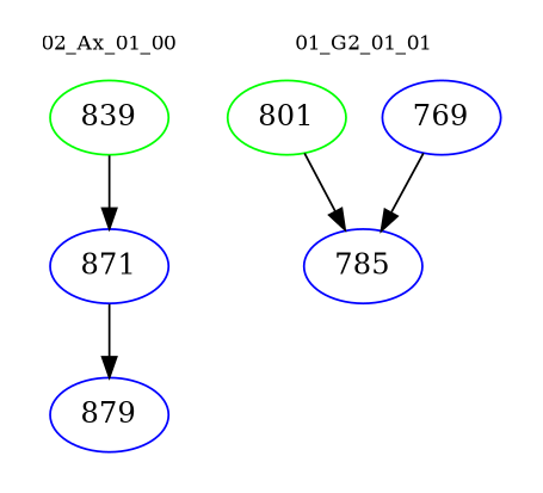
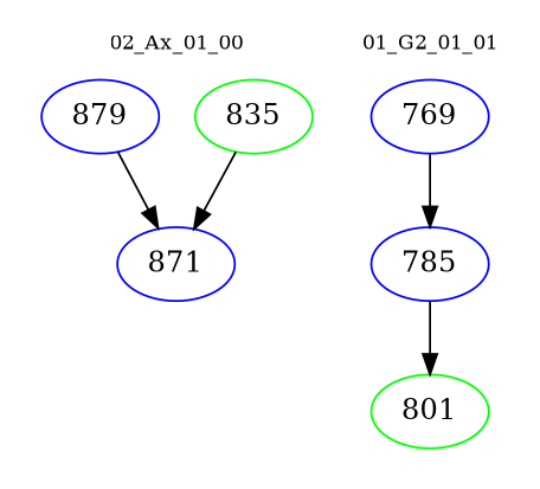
  digraph {
    node [color=blue]
    edge [color=black]
    n1 [label=871]
-   n2 [color=green label=839]
+   n2 [color=green label=835]
    n3 [label=879]
    n4 [label=785]
    n5 [label=769]
    n6 [color=green label=801]
    subgraph cluster_1 {
      color=white
      fontsize=10
      label="02_Ax_01_00"
      n1
      n2
      n3
    }
    subgraph cluster_2 {
      color=white
      fontsize=10
      label="01_G2_01_01"
      n4
      n5
      n6
    }
-   n1 -> n3
+   n3 -> n1
    n2 -> n1
-   n6 -> n4
+   n4 -> n6
    n5 -> n4
  }
